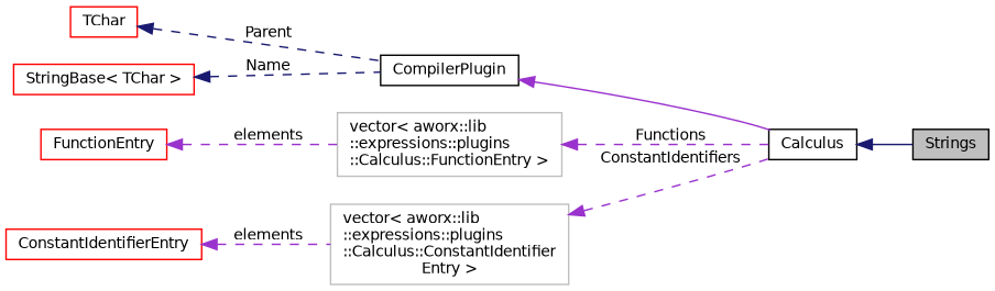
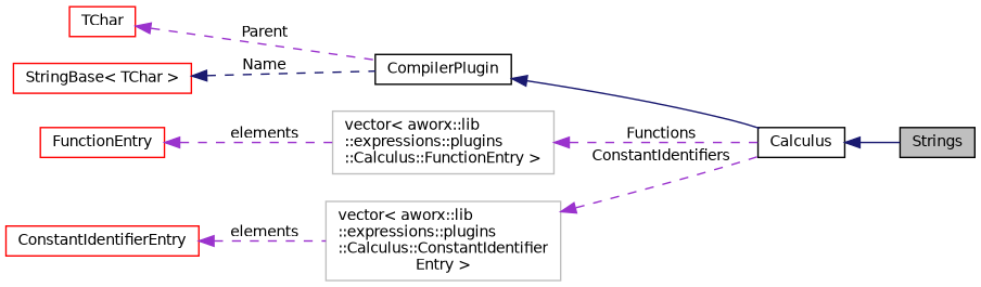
  digraph {
    rankdir=LR
    node [color=red fillcolor=white fontname=Helvetica fontsize=10 shape=record style=filled]
    edge [color=darkorchid3 dir=back fontname=Helvetica fontsize=10 labelfontname=Helvetica labelfontsize=10 style=dashed]
    n1 [color=black fillcolor=grey75 fontcolor=black height=0.2 label=Strings width=0.4]
    n2 [color=black height=0.2 label=Calculus width=0.4]
    n3 [color=black height=0.2 label=CompilerPlugin width=0.4]
    n4 [height=0.2 label=TChar width=0.4]
    n5 [height=0.2 label="StringBase\< TChar \>" width=0.4]
    n6 [color=grey75 height=0.2 label="vector\< aworx::lib\l::expressions::plugins\l::Calculus::FunctionEntry \>" width=0.4]
    n7 [height=0.2 label=FunctionEntry width=0.4]
    n8 [color=grey75 height=0.2 label="vector\< aworx::lib\l::expressions::plugins\l::Calculus::ConstantIdentifier\lEntry \>" width=0.4]
    n9 [height=0.2 label=ConstantIdentifierEntry width=0.4]
    n2 -> n1 [color=midnightblue style=solid]
-   n3 -> n2 [style=solid]
-   n4 -> n3 [color=midnightblue label=" Parent"]
+   n3 -> n2 [color=midnightblue style=solid]
+   n4 -> n3 [label=" Parent"]
    n5 -> n3 [color=midnightblue label=" Name"]
    n6 -> n2 [label=" Functions"]
    n7 -> n6 [label=" elements"]
    n8 -> n2 [label=" ConstantIdentifiers"]
    n9 -> n8 [label=" elements"]
  }
